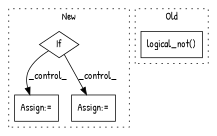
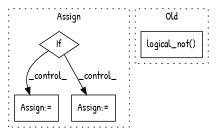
  digraph {
    fontname="Patrick Hand"
    node [a=68 l=3 shape=box fontname="Patrick Hand"]
    edge [fontname="Patrick Hand"]
    n1 [a=96 label=If s=13397 shape=diamond]
    n2 [label="Assign:=" s=13448]
    n3 [label="Assign:=" s=13500]
    n4 [a=75 l="15,1" label="logical_not()" s="11869,11900"]
    subgraph cluster_1 {
-     label=New
+     label=Assign
      style=dotted
      n1
      n2
      n3
    }
    subgraph cluster_2 {
      label=Old
      style=dotted
      n4
    }
    n1 -> n2 [label=_control_]
    n1 -> n3 [label=_control_]
  }
